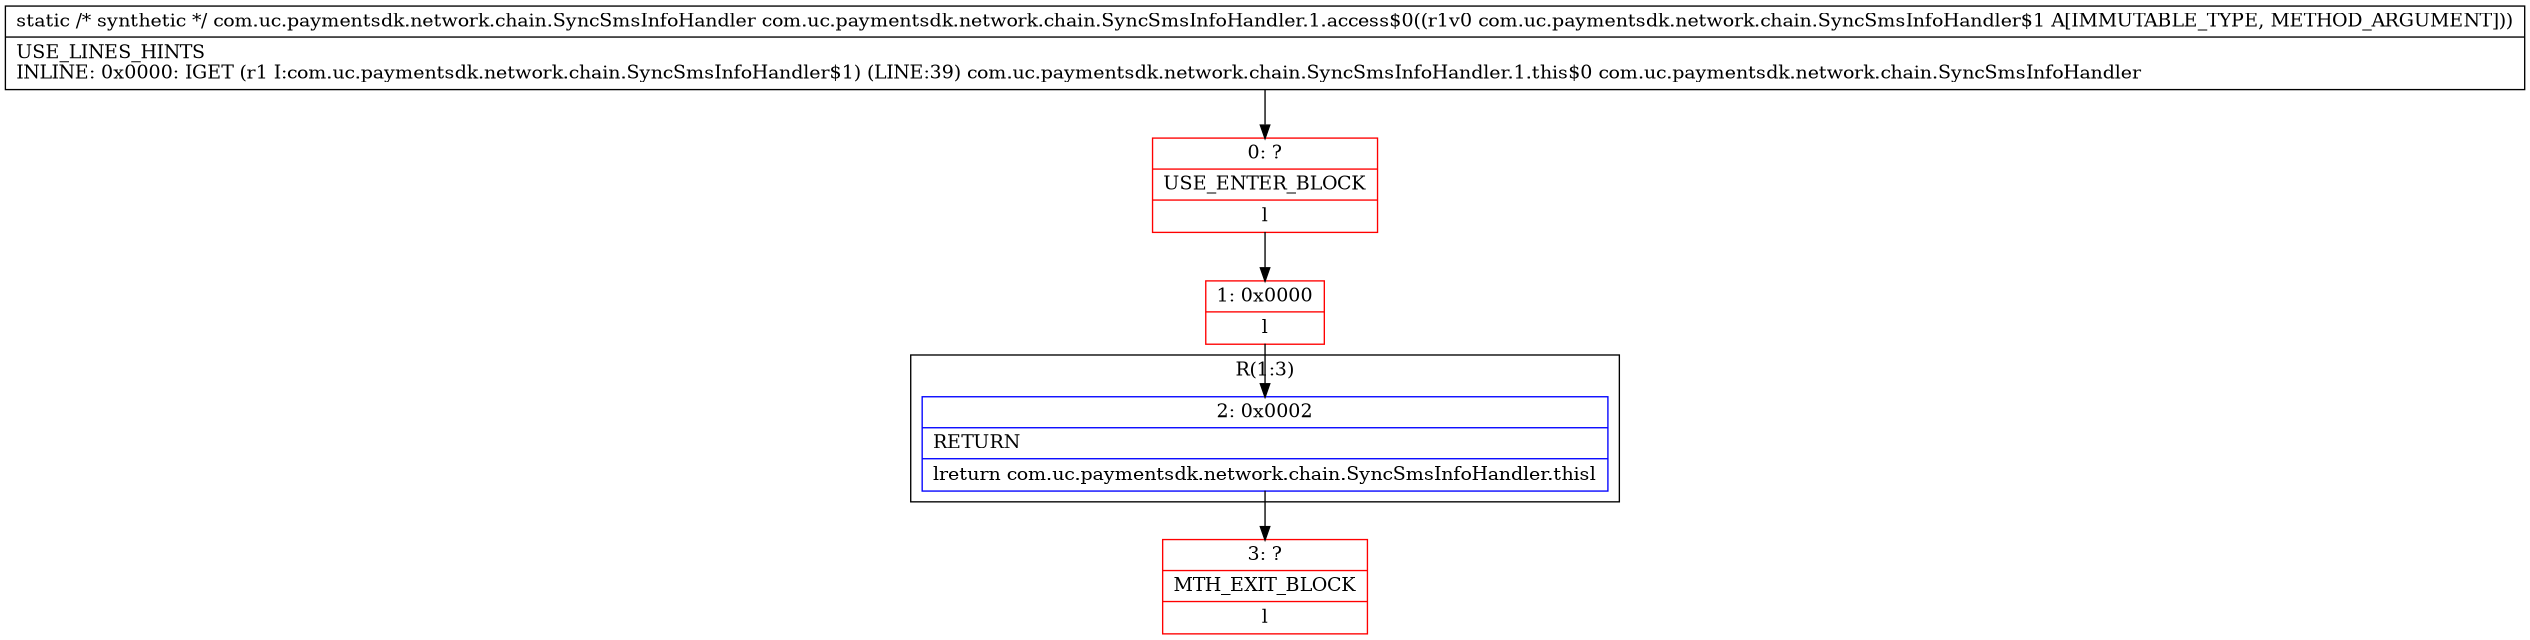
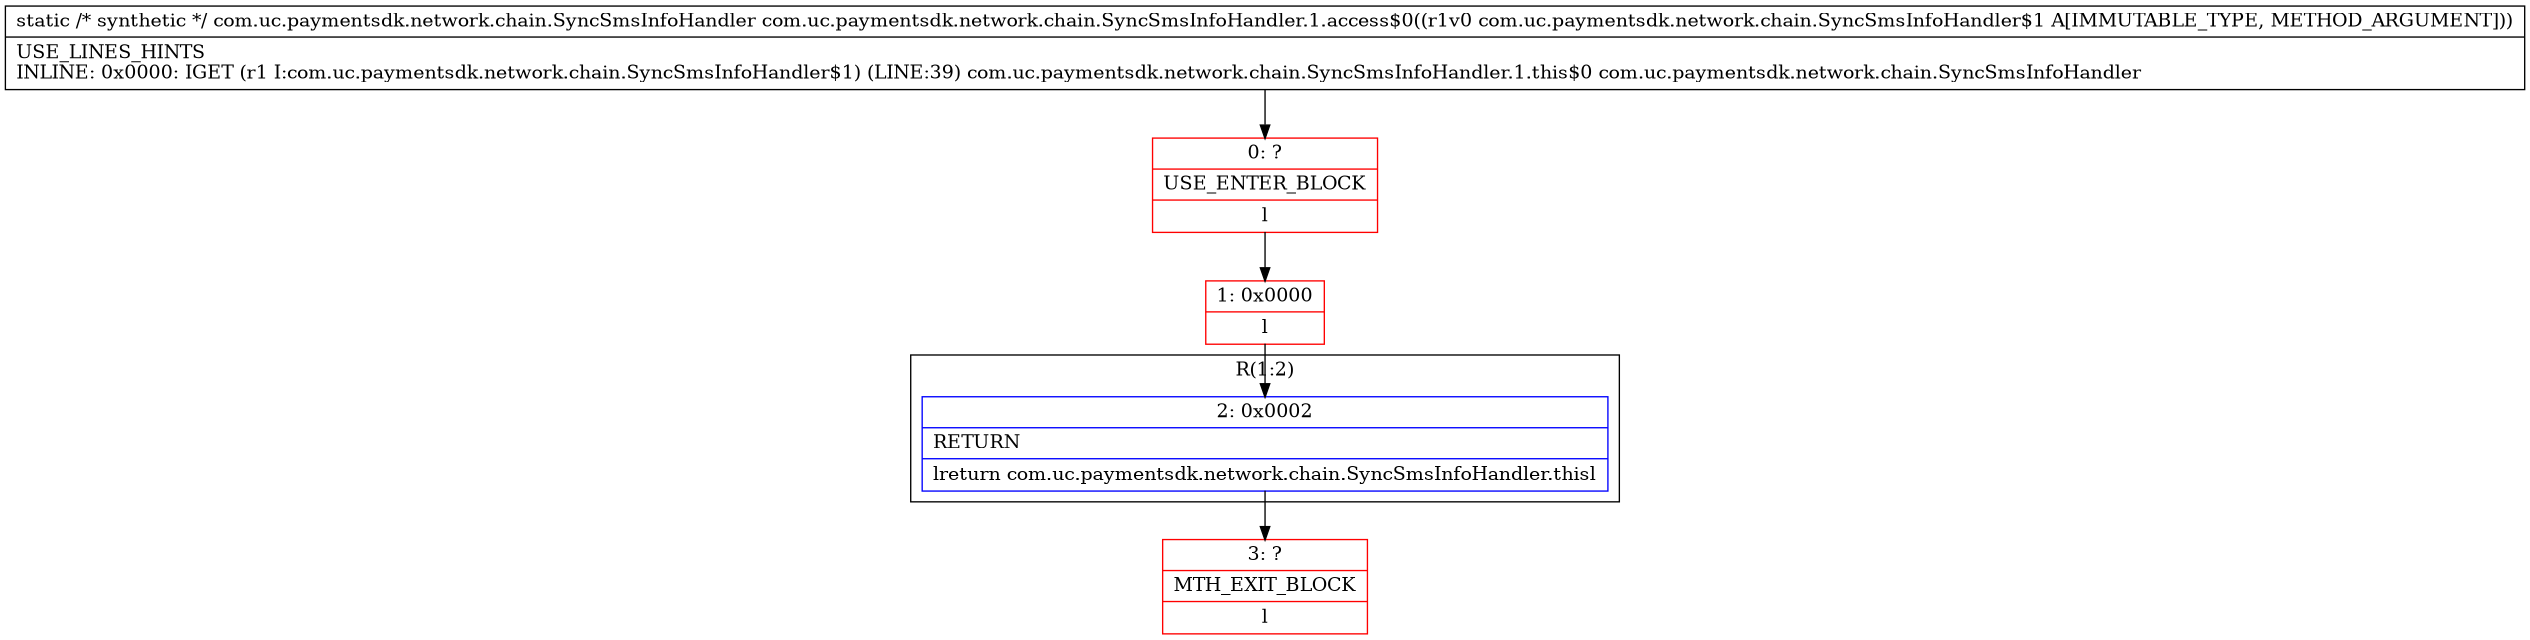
  digraph {
    node [color=red shape=record]
    n1 [color=blue label="{2\:\ 0x0002|RETURN\l|lreturn com.uc.paymentsdk.network.chain.SyncSmsInfoHandler.thisl}"]
    n2 [label="{3\:\ ?|MTH_EXIT_BLOCK\l|l}"]
    n3 [label="{0\:\ ?|USE_ENTER_BLOCK\l|l}"]
    n4 [label="{1\:\ 0x0000|l}"]
    n5 [label="{static \/* synthetic *\/ com.uc.paymentsdk.network.chain.SyncSmsInfoHandler com.uc.paymentsdk.network.chain.SyncSmsInfoHandler.1.access$0((r1v0 com.uc.paymentsdk.network.chain.SyncSmsInfoHandler$1 A[IMMUTABLE_TYPE, METHOD_ARGUMENT]))  | USE_LINES_HINTS\lINLINE: 0x0000: IGET (r1 I:com.uc.paymentsdk.network.chain.SyncSmsInfoHandler$1) (LINE:39) com.uc.paymentsdk.network.chain.SyncSmsInfoHandler.1.this$0 com.uc.paymentsdk.network.chain.SyncSmsInfoHandler\l}" color=""]
    subgraph cluster_1 {
-     label="R(1:3)"
+     label="R(1:2)"
      n1
    }
    n1 -> n2
    n3 -> n4
    n4 -> n1
    n5 -> n3
  }
